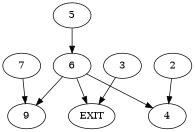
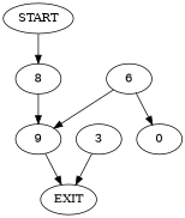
  digraph {
-   8 [label=7]
+   n1 [label=START]
+   8
    n3 [label=9]
    n4 [label=EXIT]
-   2
-   4
+   4 [label=0]
    3
-   5
    6
+   n1 -> 8
    8 -> n3
-   6 -> n4
-   2 -> 4
+   n3 -> n4
    3 -> n4
-   5 -> 6
    6 -> n3
    6 -> 4
  }
